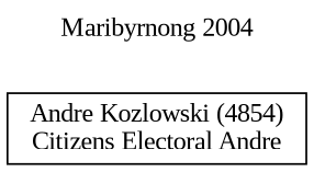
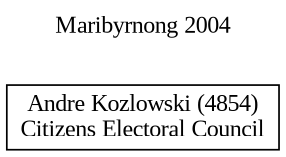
  digraph {
    label="Maribyrnong 2004"
    labelloc=t
    mclimit=10
    fontname="Liberation Serif"
-   n1 [label="Andre Kozlowski (4854)\nCitizens Electoral Andre" shape=box fontname="Liberation Serif"]
+   n1 [label="Andre Kozlowski (4854)\nCitizens Electoral Council" shape=box fontname="Liberation Serif"]
  }
